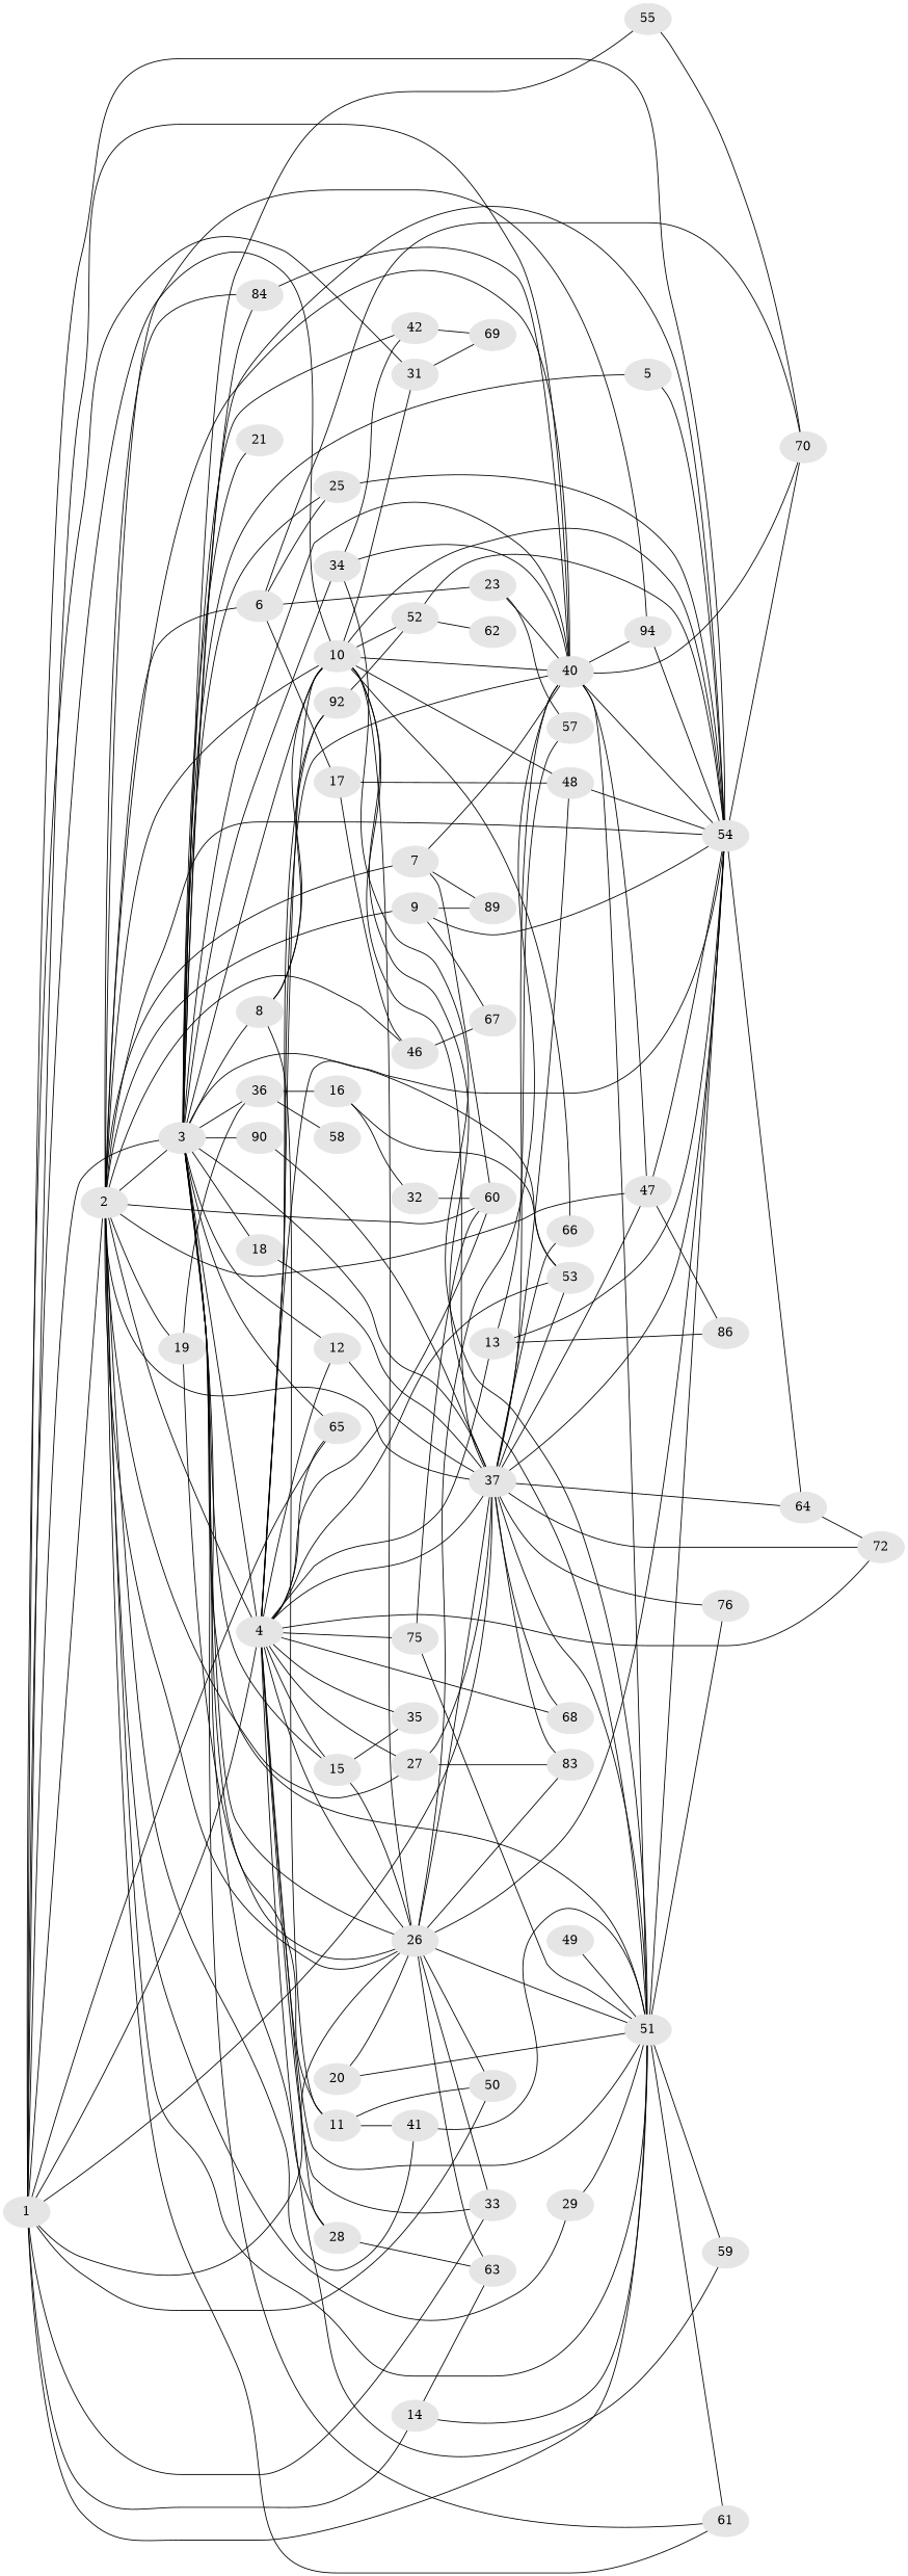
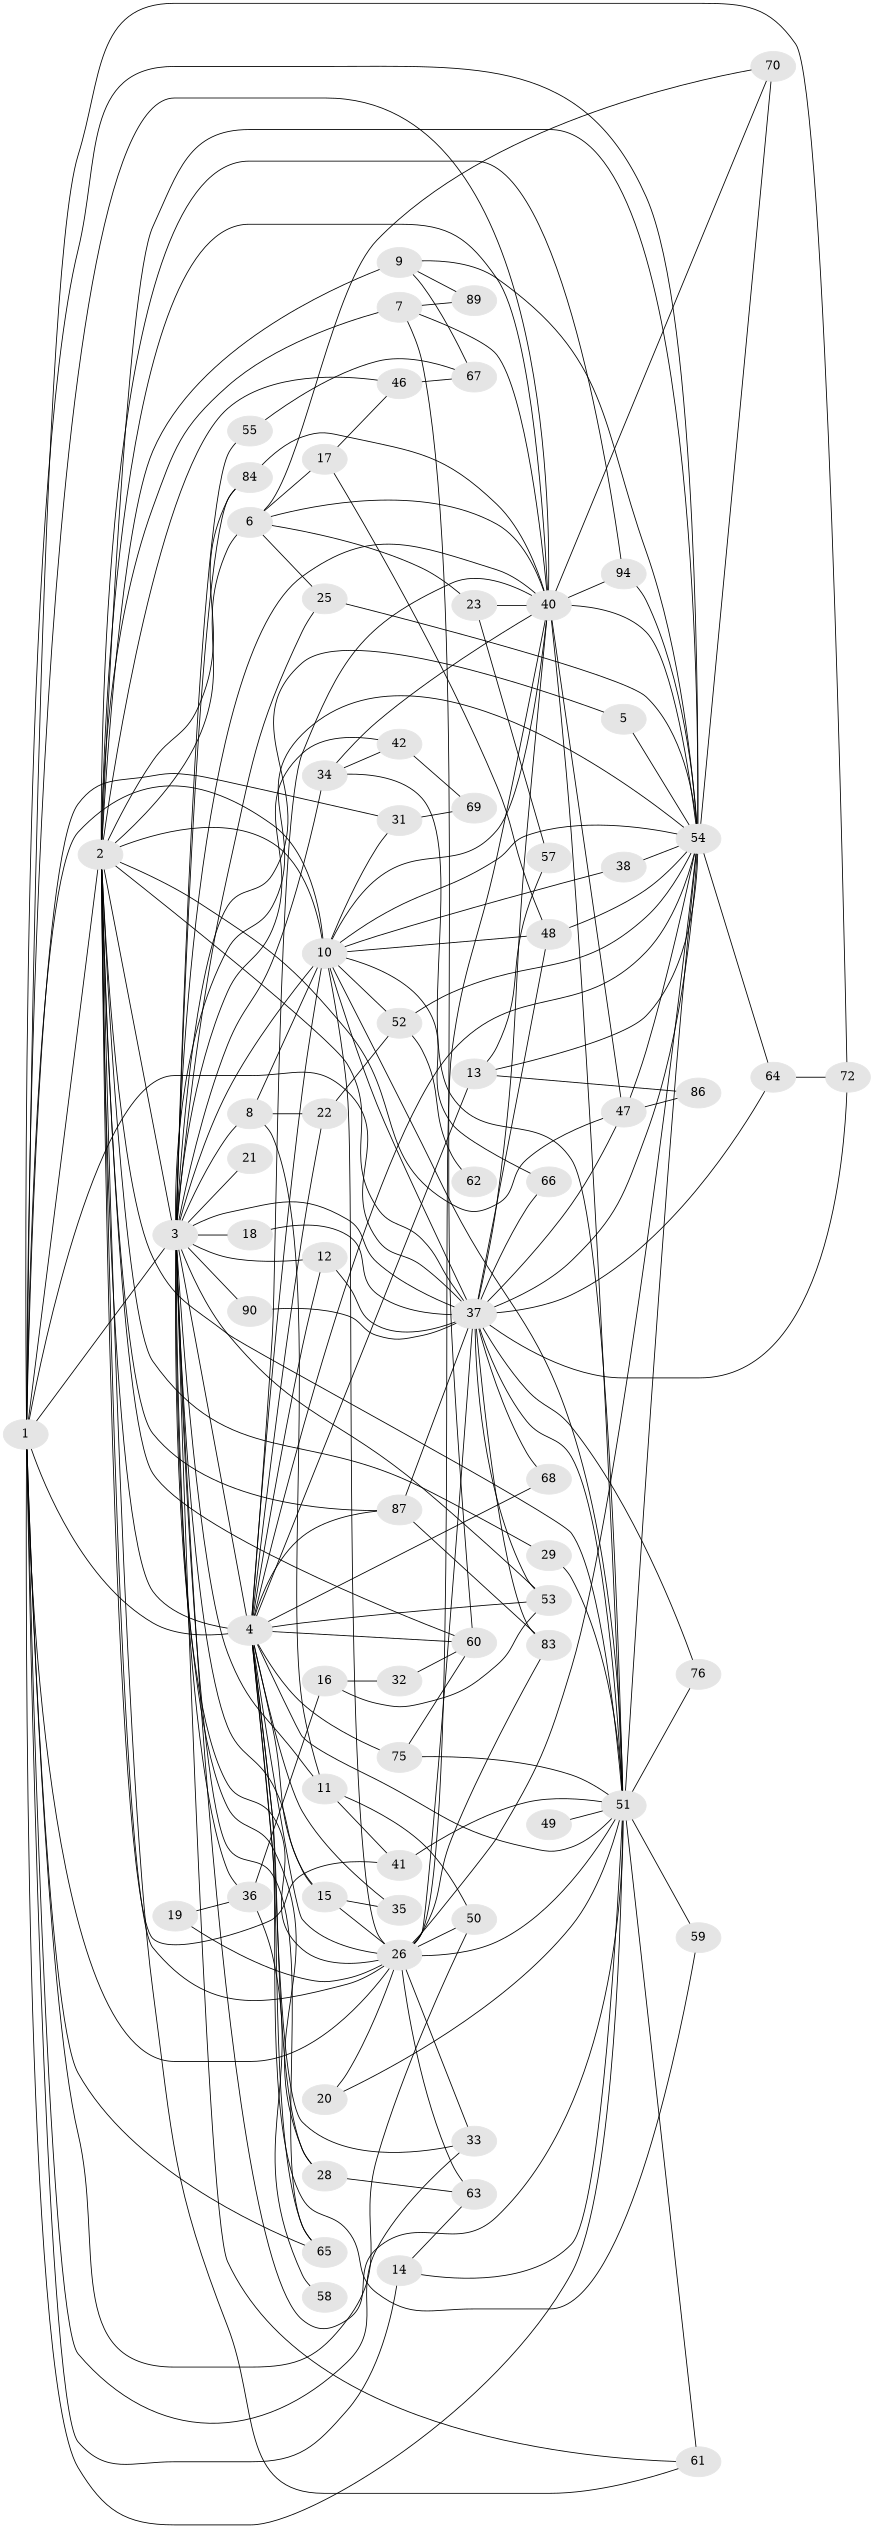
  graph {
    rankdir=LR
    node [color=gray90 style=filled]
    edge [weight=1.0]
    1
    2
    3
    4
    10
    14
    26
    31
    33
    37
    40
    50
    51
    54
    65
    72
    6
    7
    9
    19
    n21 [label=84]
-   27
+   27 [label=87]
    29
    41
    n25 [label=94]
    46
    47
    60
    61
    5
    8
    11
    12
    15
    18
    21
    25
    28
    n39 [label=90]
    34
    36
    42
    53
    55
    13
-   22 [label=92]
+   22
    35
    n48 [label=75]
    59
    68
+   38
    48
    52
    66
    63
    n56 [label=83]
    69
    64
    n59 [label=76]
    70
    17
    23
    n63 [label=89]
    67
    n65 [label=86]
    16
    58
    57
    32
    49
    62
    20
    1 -- 2
    1 -- 3
    1 -- 4
    1 -- 10
    1 -- 14
    1 -- 26
    1 -- 31
    1 -- 33
    1 -- 37
    1 -- 40
    1 -- 50
    1 -- 51 [weight=2.0]
    1 -- 54
    1 -- 65
-   4 -- 72
+   1 -- 72
    2 -- 3
    2 -- 4
    2 -- 10 [weight=2.0]
    2 -- 26
    2 -- 37
    2 -- 40
    2 -- 51
    2 -- 54 [weight=2.0]
    2 -- 6
    2 -- 7
    2 -- 9
-   2 -- 19
    2 -- n21
    2 -- 27
    2 -- 29
    2 -- 41
    2 -- n25
    2 -- 46
    2 -- 47
    2 -- 60
    2 -- 61
    3 -- 4
    3 -- 10
    3 -- 26
    3 -- 37
    3 -- 40
    3 -- 51
    3 -- 54
    3 -- 65
    3 -- n21
    3 -- 61
    3 -- 5
    3 -- 8
    3 -- 11
    3 -- 12
    3 -- 15
    3 -- 18
    3 -- 21
    3 -- 25
    3 -- 28
    3 -- n39
    3 -- 34
    3 -- 36
    3 -- 42
    3 -- 53
    3 -- 55
    4 -- 10
    4 -- 26
    4 -- 33
-   4 -- 37
    4 -- 40
    4 -- 51
    4 -- 54
    4 -- 65
    4 -- 27
    4 -- 60
    4 -- 12
    4 -- 15
    4 -- 28
    4 -- 53
    4 -- 13
    4 -- 22
    4 -- 35
    4 -- n48
    4 -- 59
    4 -- 68
    10 -- 26
    10 -- 31
    10 -- 37
    10 -- 40 [weight=2.0]
    10 -- 51
    10 -- 54
+   10 -- 38
    10 -- 48
    10 -- 52
    10 -- 66
    14 -- 51 [weight=2.0]
    14 -- 63
    26 -- 33
    26 -- 37
    26 -- 40 [weight=2.0]
    26 -- 50
    26 -- 51
    26 -- 54
    26 -- 63
    26 -- n56
    31 -- 69
    37 -- 40
    37 -- 51
    37 -- 54 [weight=2.0]
    37 -- 72
    37 -- 47
    37 -- 53
    37 -- 68
    37 -- 48
    37 -- 66
    37 -- n56
    37 -- 64
    37 -- n59
    40 -- 51
    40 -- 54
    40 -- n25
    40 -- 47
    40 -- 70
    51 -- 54
    51 -- 61
    51 -- 59
    51 -- n59
    54 -- 64
    54 -- 70
+   6 -- 40
    6 -- 25
    6 -- 70
    6 -- 17
    6 -- 23
    7 -- 40
    7 -- 60
    7 -- n63
    9 -- 54
    9 -- n63
    9 -- 67
    19 -- 26
    19 -- 36
    n21 -- 40
    27 -- 37
    27 -- n56
    29 -- 51 [weight=2.0]
    41 -- 51
    n25 -- 54
    46 -- 67
    47 -- 54
    47 -- n65
    5 -- 54
    8 -- 10
    8 -- 11
    8 -- 22
    11 -- 50
    11 -- 41
    12 -- 37
    15 -- 26
    15 -- 35
    18 -- 37
    25 -- 54
    28 -- 63
    n39 -- 37
    34 -- 40
    34 -- 51
    34 -- 42
    36 -- 16
    36 -- 58
    42 -- 69
-   55 -- 70
+   55 -- 67
    13 -- 54
    13 -- n65
    13 -- 57
    22 -- 52
    n48 -- 51
    n48 -- 60
+   38 -- 54
    48 -- 54
    52 -- 54
    52 -- 62
    64 -- 72
    17 -- 46
    17 -- 48
    23 -- 40
    23 -- 57
    16 -- 53
    16 -- 32
    32 -- 60
    49 -- 51
    20 -- 26
    20 -- 51
  }
